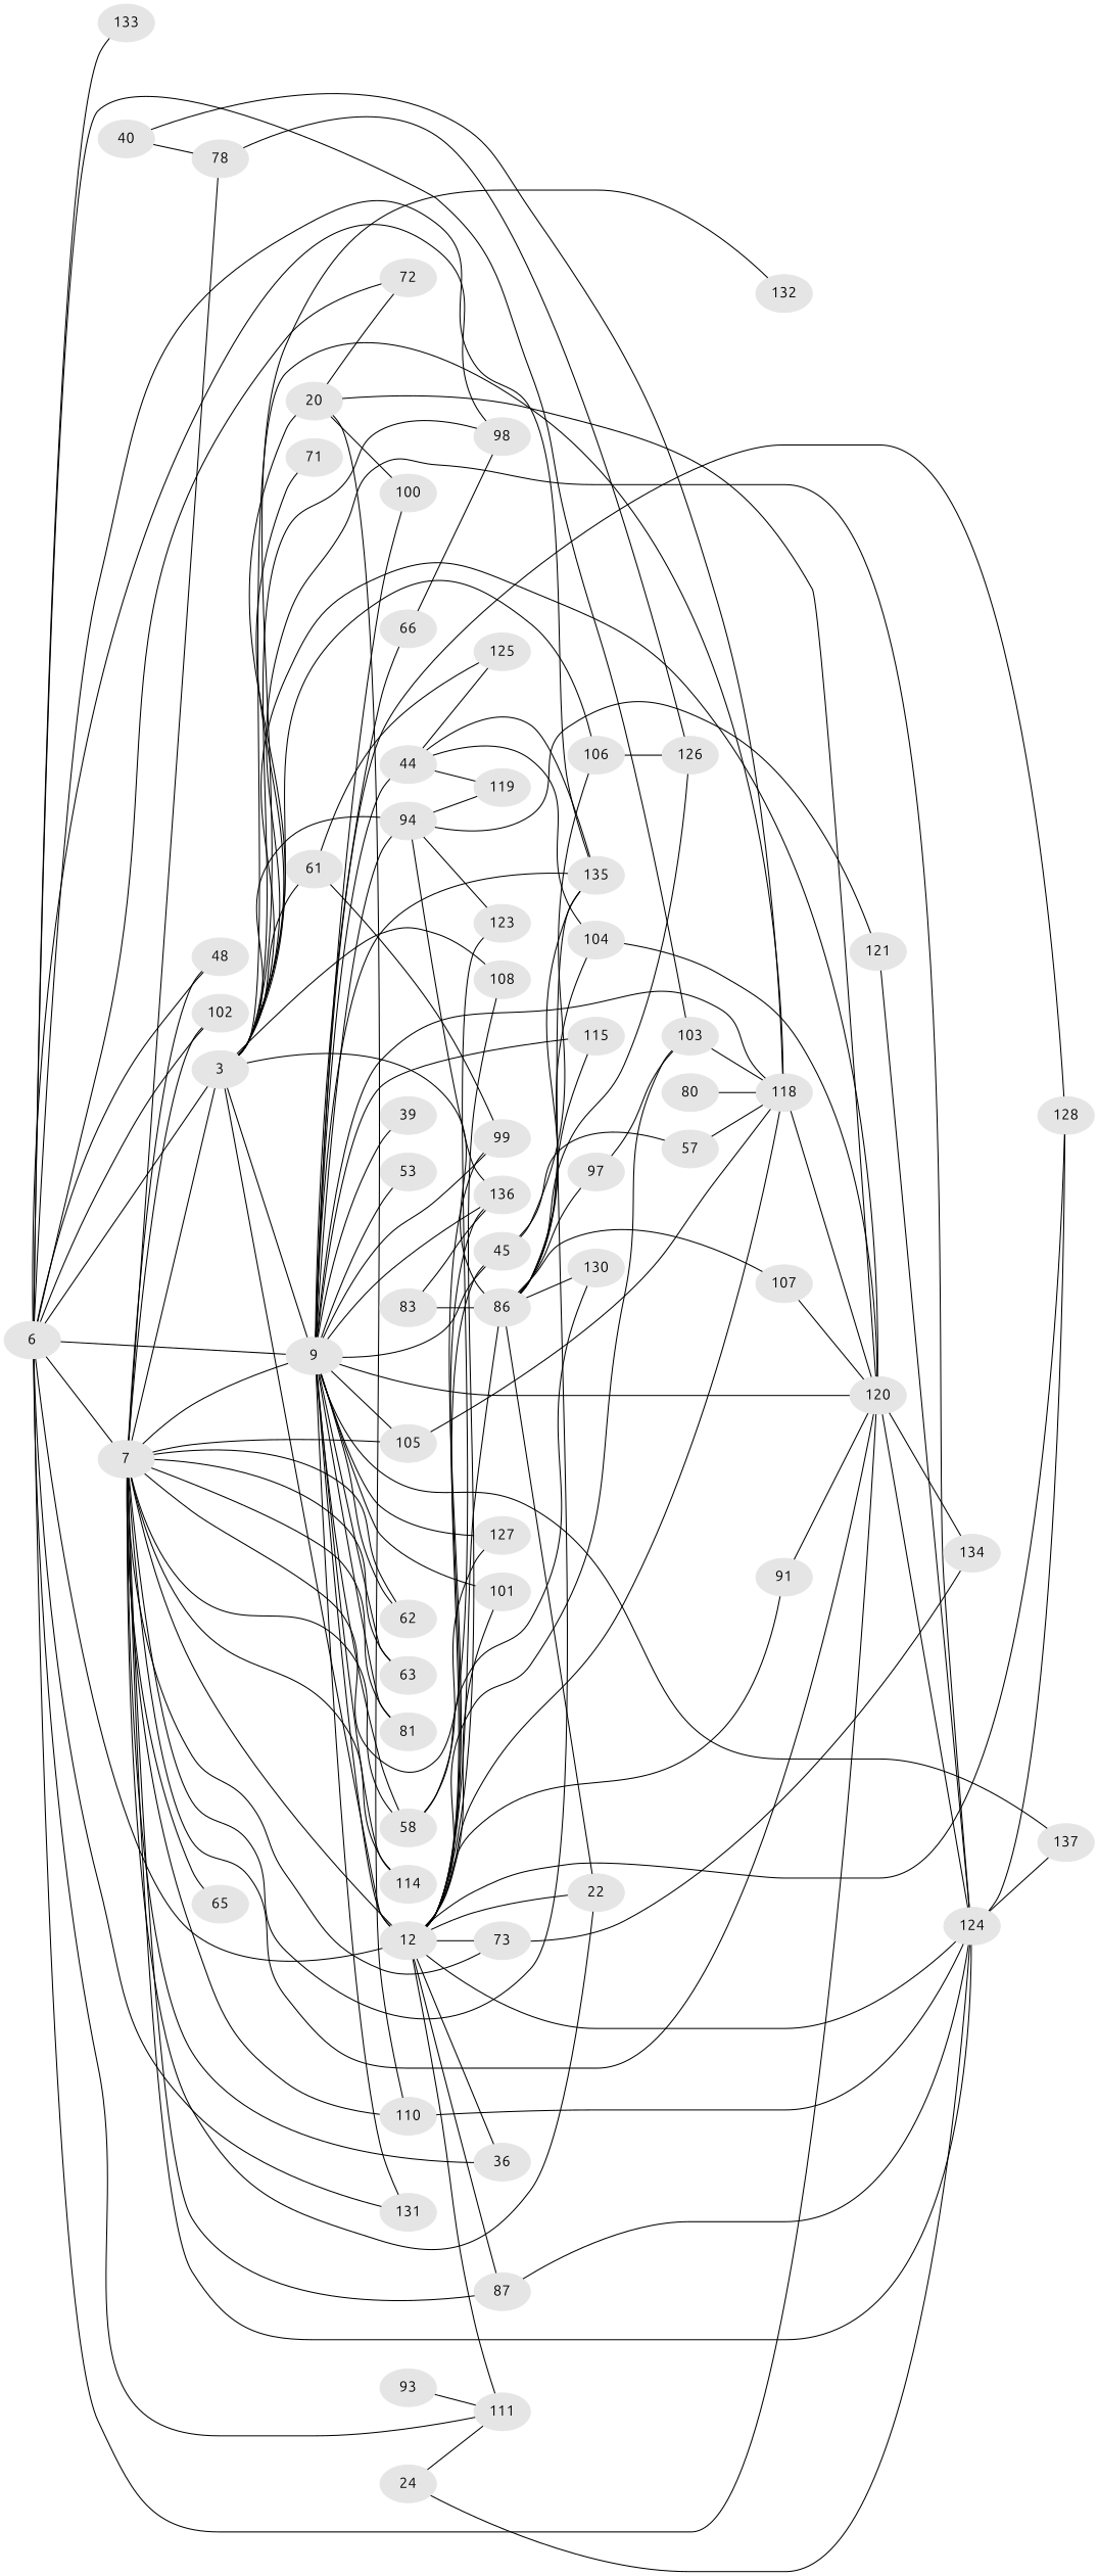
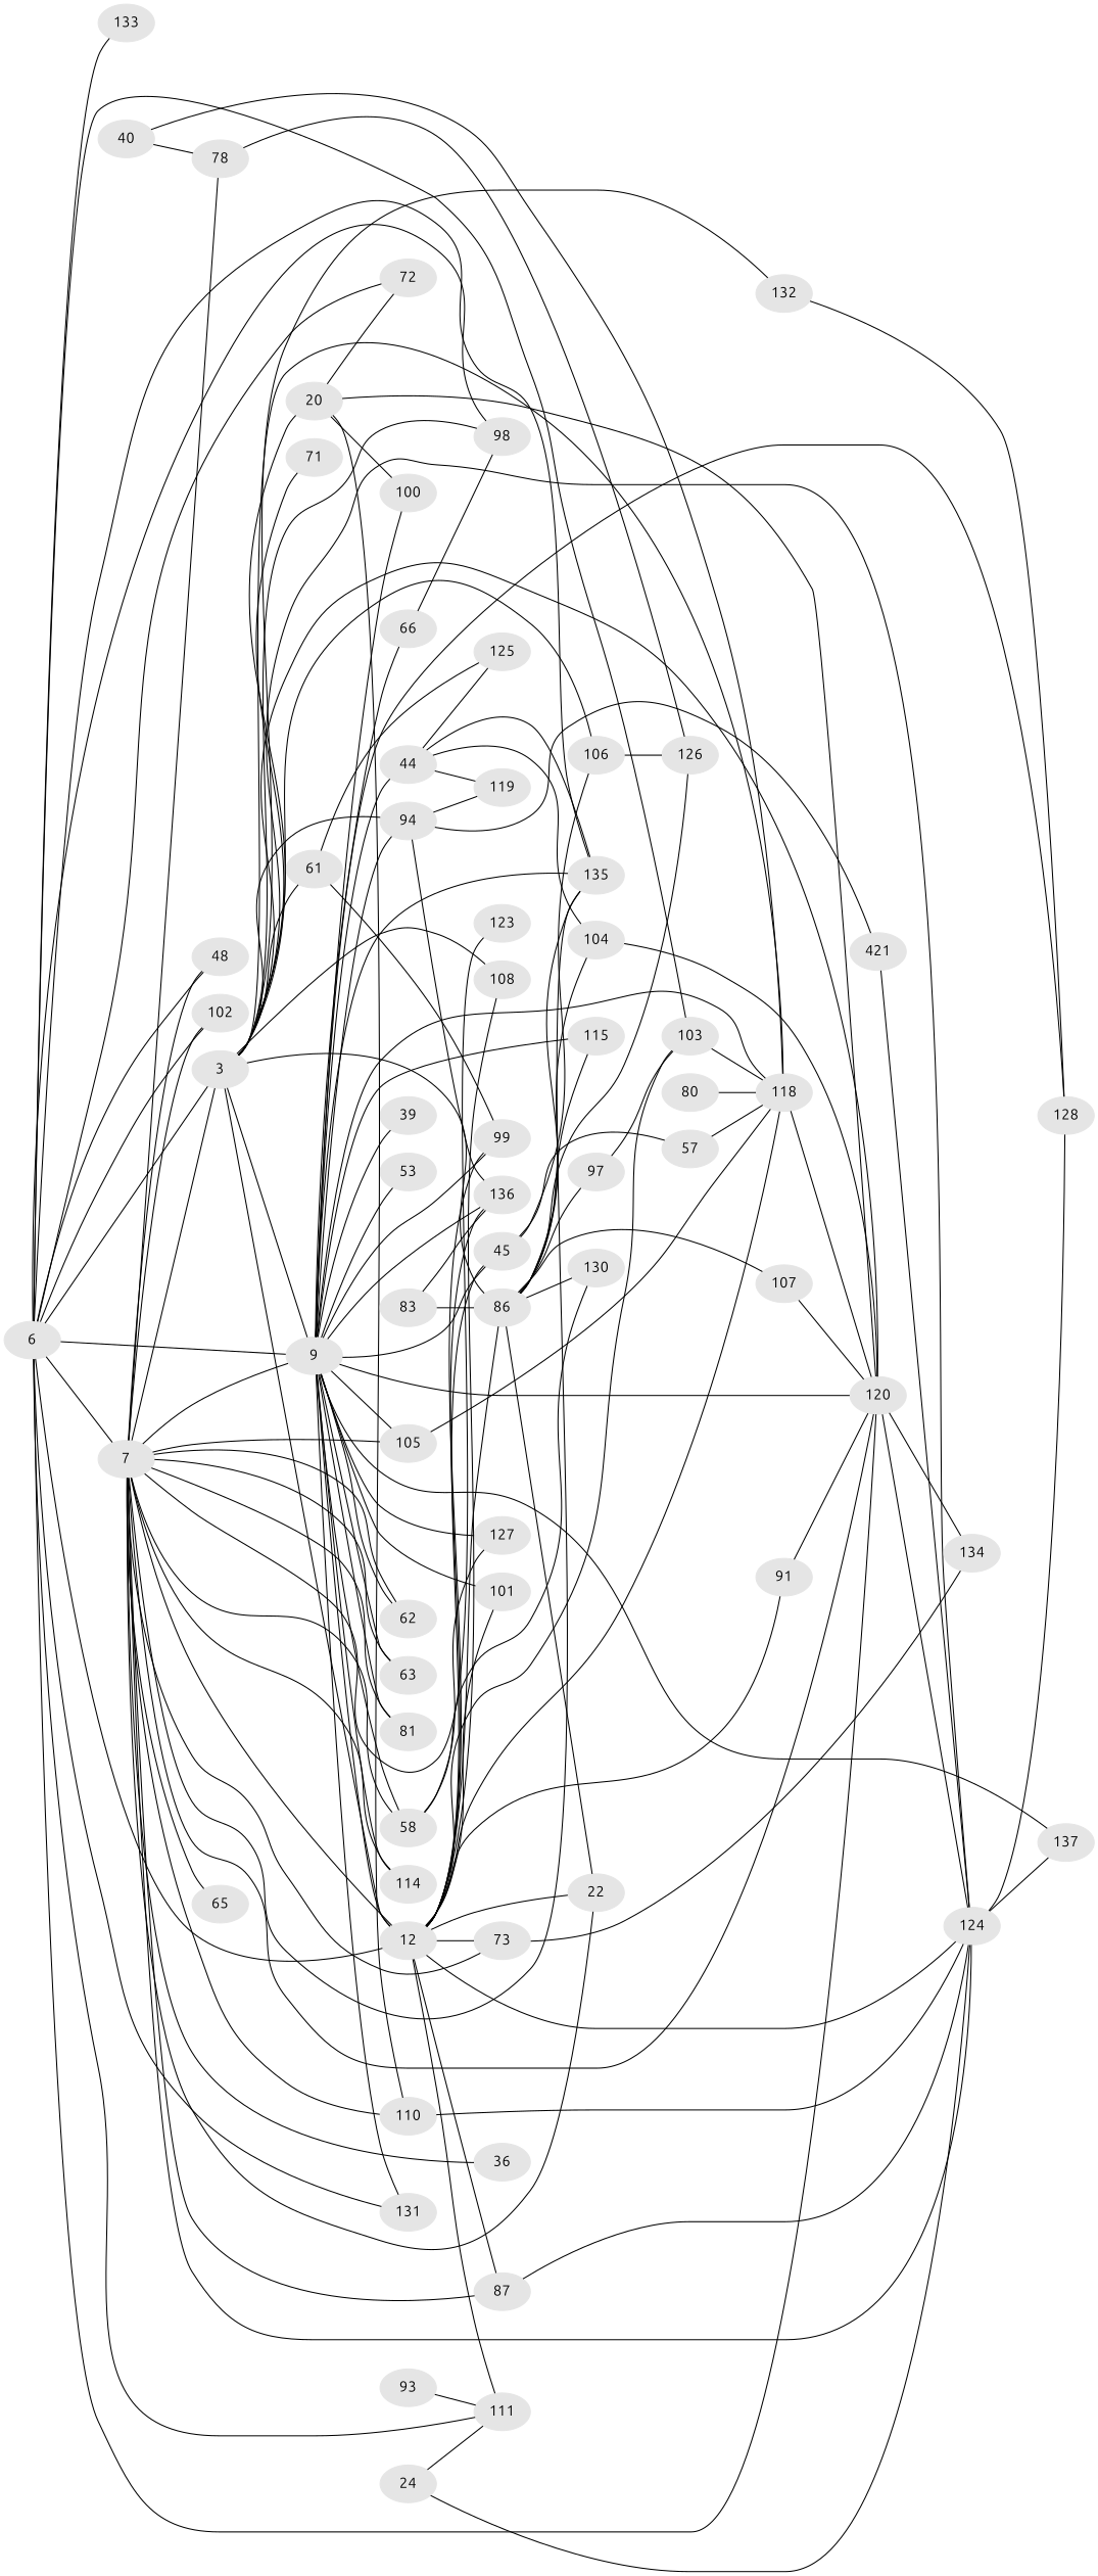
  graph {
    fontname=Ubuntu
    rankdir=LR
    node [color=gray90 fontname=Ubuntu style=filled]
    edge [fontname=Ubuntu]
    6 [super="+3"]
    7 [super="+4"]
    n3 [label=3 super="+5"]
    9 [super="+2"]
    n5 [label=12 super="+1"]
    48
    72
    98 [super="+27"]
    102
    103 [super="+29+43"]
    111 [super="+79"]
    120 [super="+117+76+82"]
    131
    133
    135 [super="+41+92"]
    73 [super="+54"]
    22
    36
    58
    62
    65
    n22 [label=63]
    78 [super="+16"]
    81
    87 [super="+14+59"]
    105 [super="+88"]
    110 [super="+35"]
    114
    123
    124 [super="+51+17+52+109"]
    20
    61
    71
    86 [super="+15+55+56"]
    94 [super="+50+34"]
    106
    108
    118 [super="+63+95"]
    132
    136 [super="+129+112"]
    39
    45 [super="+37"]
    53
    n44 [label=44 super="+32"]
    66 [super="+42"]
    99 [super="+85"]
    100
    101
    115
    127 [super="+84"]
    128 [super="+113"]
    137
    91
    134
    130 [super="+96"]
    126 [super="+122"]
    125
    104
    97
    107
    119
-   121
+   121 [label=421]
    57
    24
    40
    80
    83
    93
    6 -- 7 [weight=4]
    6 -- n3 [weight=4]
    6 -- 9 [weight=4]
    6 -- n5 [weight=4]
    6 -- 48
    6 -- 72
    6 -- 98
    6 -- 102
    6 -- 103 [weight=2]
    6 -- 111 [weight=2]
    6 -- 120 [weight=2]
    6 -- 131
    6 -- 133 [weight=2]
    6 -- 135
    7 -- n3 [weight=4]
    7 -- 9 [weight=4]
    7 -- n5 [weight=4]
    7 -- 48
    7 -- 102
    7 -- 120
    7 -- 135
    7 -- 73
    7 -- 22
    7 -- 36
    7 -- 58
    7 -- 62
    7 -- 65 [weight=2]
    7 -- n22
    7 -- 78 [weight=4]
    7 -- 81
    7 -- 87
    7 -- 105
    7 -- 110
    7 -- 114
    7 -- 123
    7 -- 124
    n3 -- 9 [weight=4]
    n3 -- n5 [weight=4]
    n3 -- 98
    n3 -- 120
    n3 -- 124 [weight=4]
    n3 -- 20 [weight=2]
    n3 -- 61 [weight=2]
    n3 -- 71 [weight=2]
    n3 -- 86
    n3 -- 94
    n3 -- 106
    n3 -- 108
    n3 -- 118 [weight=3]
    n3 -- 132
    9 -- n5 [weight=4]
    9 -- 120 [weight=9]
    9 -- 131
    9 -- 135
    9 -- 58
    9 -- 62
    9 -- n22
    9 -- 81
    9 -- 105
    9 -- 114
    9 -- 94 [weight=3]
    9 -- 118
    9 -- 136 [weight=3]
    9 -- 39 [weight=2]
    9 -- 45 [weight=3]
    9 -- 53
    9 -- n44 [weight=3]
    9 -- 66 [weight=2]
    9 -- 99
    9 -- 100
    9 -- 101
    9 -- 115
    9 -- 127 [weight=2]
    9 -- 128
    9 -- 137
    n5 -- 103
    n5 -- 111 [weight=2]
    n5 -- 73 [weight=2]
    n5 -- 22
-   n5 -- 36
    n5 -- 87 [weight=2]
    n5 -- 124 [weight=2]
    n5 -- 86 [weight=4]
    n5 -- 108
    n5 -- 118 [weight=3]
    n5 -- 136 [weight=3]
    n5 -- 45
    n5 -- 99
    n5 -- 101
-   n5 -- 128
+   132 -- 128
    n5 -- 91
    103 -- 118
    120 -- 124
    120 -- 134
    73 -- 134
    58 -- 127
    58 -- 130 [weight=2]
    78 -- 126
    87 -- 124
    105 -- 118
    110 -- 124
    124 -- 128
    124 -- 137
    20 -- 72
    20 -- 120
    20 -- 110
    20 -- 100
    61 -- 99
    61 -- 125
    86 -- 135
    86 -- 22
    86 -- 115
    86 -- 130
    86 -- 126
    86 -- 104
    86 -- 97
    86 -- 107
-   94 -- 123
    94 -- 136
    94 -- 119
    94 -- 121
    106 -- 126
    118 -- 120
    45 -- 106
    45 -- 57
    n44 -- 135
    n44 -- 125
    n44 -- 104
    n44 -- 119
    66 -- 98
    91 -- 120
    104 -- 120
    97 -- 103
    107 -- 120
    121 -- 124
    57 -- 118
    24 -- 111
    24 -- 124
    40 -- 78
    40 -- 118
    80 -- 118 [weight=2]
    83 -- 86
    83 -- 136
    93 -- 111
  }
